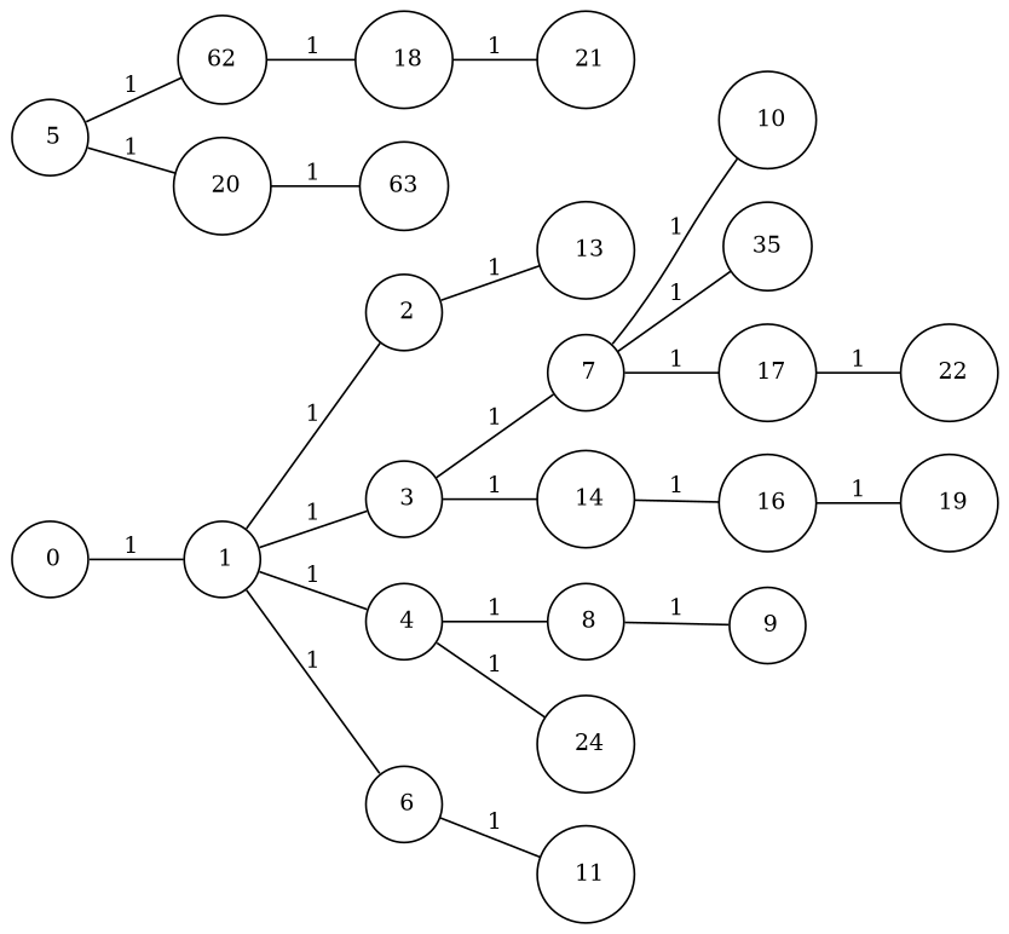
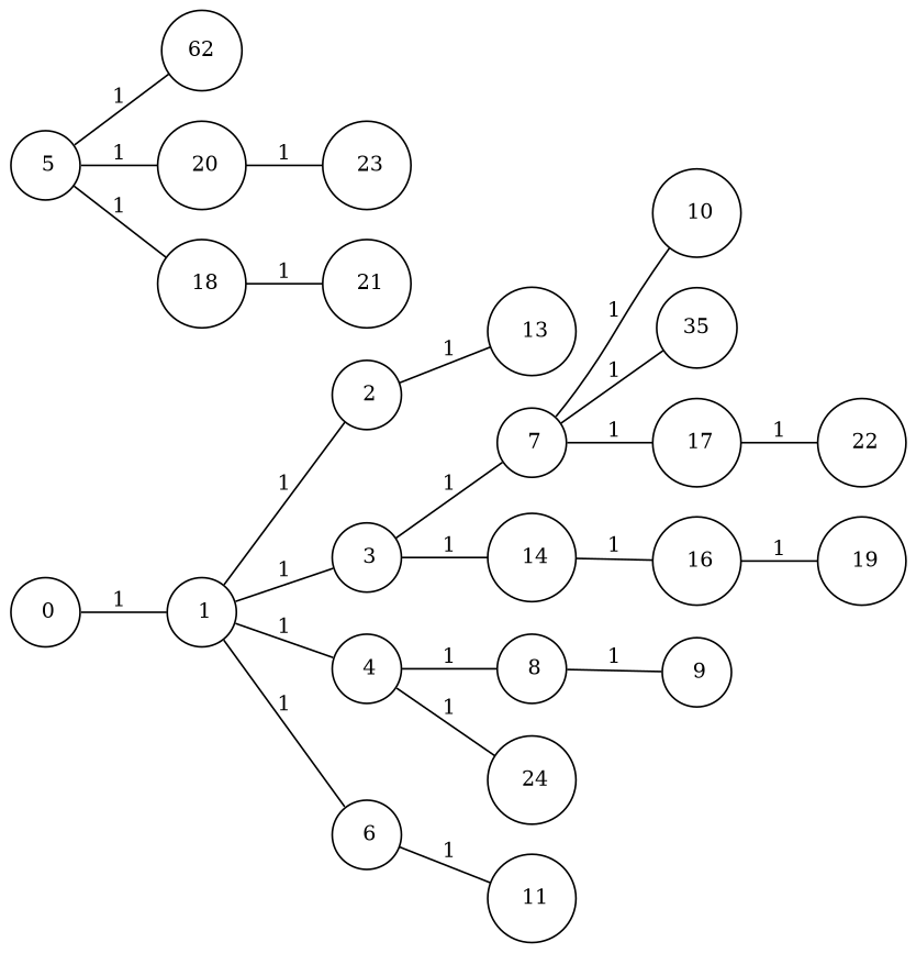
  graph {
    fixedsize="true;"
    rankdir=LR
    node [color=black fontsize=12 hight=.12 shape=circle]
    edge [fontsize=12]
    n1 [label=" 0" width=.12]
    n2 [label=" 1" width=.12]
    n3 [label=" 2" width=.12]
    n4 [label=" 3" width=.12]
    n5 [label=" 4" width=.12]
    n6 [label=" 6" width=.12]
    n7 [label=" 13" width=.12]
    n8 [label=" 7" width=.12]
    n9 [label=" 14" width=.12]
    n10 [label=" 8" width=.12]
    n11 [label=" 24" width=.12]
    n12 [label=" 11" width=.12]
    n13 [label=" 5" width=.12]
    n14 [label=62 width=.12]
    n15 [label=" 20" width=.12]
    n16 [label=" 10" width=.12]
    n17 [label=35 width=.12]
    n18 [label=" 17" width=.12]
    n19 [label=" 16" width=.12]
    n20 [label=" 9" width=.12]
    n21 [label=" 18" width=.12]
-   n22 [label=63 width=.12]
+   n22 [label=" 23" width=.12]
    n23 [label=" 22" width=.12]
    n24 [label=" 21" width=.12]
    n25 [label=" 19" width=.12]
    n1 -- n2 [label=1]
    n2 -- n3 [label=1]
    n2 -- n4 [label=1]
    n2 -- n5 [label=1]
    n2 -- n6 [label=1]
    n3 -- n7 [label=1]
    n4 -- n8 [label=1]
    n4 -- n9 [label=1]
    n5 -- n10 [label=1]
    n5 -- n11 [label=1]
    n6 -- n12 [label=1]
    n8 -- n16 [label=1]
    n8 -- n17 [label=1]
    n8 -- n18 [label=1]
    n9 -- n19 [label=1]
    n10 -- n20 [label=1]
    n13 -- n14 [label=1]
    n13 -- n15 [label=1]
-   n14 -- n21 [label=1]
+   n13 -- n21 [label=1]
    n15 -- n22 [label=1]
    n18 -- n23 [label=1]
    n19 -- n25 [label=1]
    n21 -- n24 [label=1]
  }
